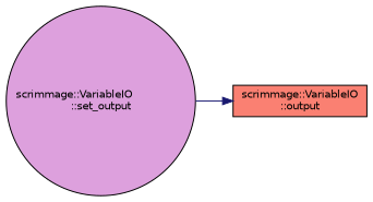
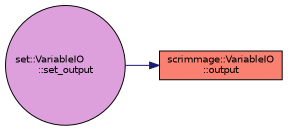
  digraph {
    rankdir=RL
    node [color=black fontname=Helvetica fontsize=10 style=filled]
    n1 [fillcolor=salmon fontcolor=black height=0.2 label="scrimmage::VariableIO\l::output" shape=box width=0.4]
-   n2 [fillcolor=plum height=0.2 label="scrimmage::VariableIO\l::set_output" shape=circle width=0.4]
+   n2 [fillcolor=plum height=0.2 label="set::VariableIO\l::set_output" shape=circle width=0.4]
    n1 -> n2 [color=midnightblue dir=back fontname=Helvetica fontsize=10 labelfontname=Helvetica labelfontsize=10 style=solid]
  }
